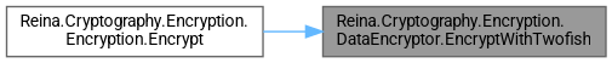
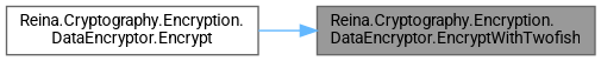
  digraph {
    rankdir=RL
    fontname=Roboto
    node [fontname=Roboto fontsize=10 shape=box style=filled]
    n1 [color=gray40 fillcolor=grey60 fontcolor=black height=0.2 label="Reina.Cryptography.Encryption.\lDataEncryptor.EncryptWithTwofish" width=0.4]
-   n2 [color=grey40 fillcolor=white height=0.2 label="Reina.Cryptography.Encryption.\lEncryption.Encrypt" width=0.4]
+   n2 [color=grey40 fillcolor=white height=0.2 label="Reina.Cryptography.Encryption.\lDataEncryptor.Encrypt" width=0.4]
    n1 -> n2 [color=steelblue1 dir=back fontname=Roboto fontsize=10 labelfontname=FreeSans labelfontsize=10 style=solid]
  }
